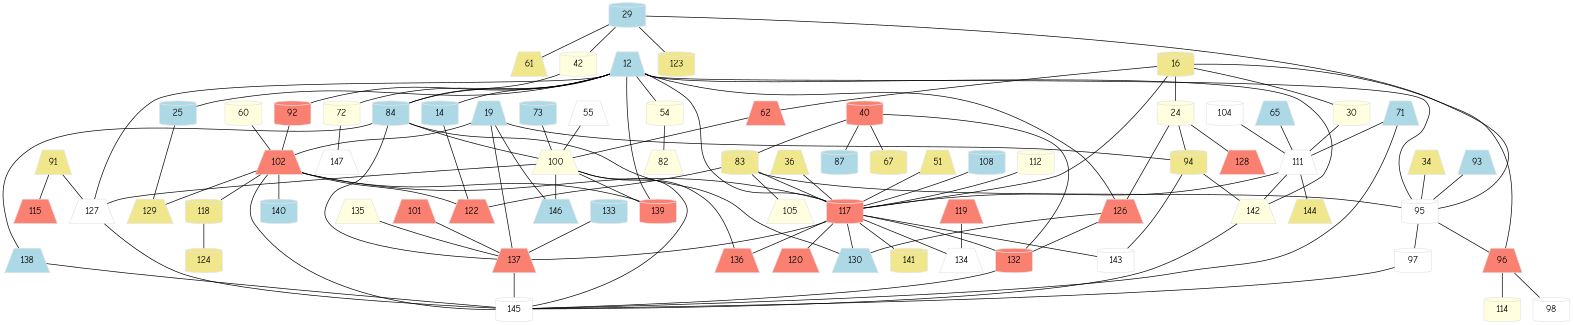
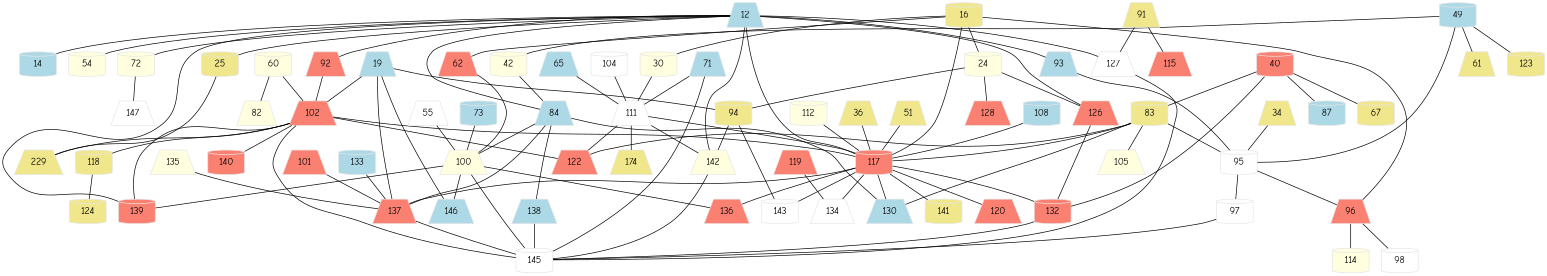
  graph {
    fontname="Comic Neue"
    node [color=gray90 fillcolor=lightblue fontname="Comic Neue" shape=trapezium style=filled]
    edge [fontname="Comic Neue"]
    12 [super="+11+2"]
    14 [shape=cylinder]
-   25 [shape=cylinder]
+   25 [fillcolor=khaki shape=cylinder]
    54 [fillcolor=lightyellow shape=cylinder]
    72 [fillcolor=lightyellow shape=cylinder]
-   84 [shape=cylinder super="+13"]
+   84 [super="+13"]
    95 [fillcolor=white shape=cylinder super="+22"]
    117 [fillcolor=salmon shape=cylinder super="+9+66+80"]
    126 [fillcolor=salmon super="+28"]
    127 [fillcolor=white super="+50+88"]
    139 [fillcolor=salmon shape=cylinder]
    142 [fillcolor=lightyellow super="+64"]
-   92 [fillcolor=salmon shape=cylinder]
-   129 [fillcolor=khaki]
+   92 [fillcolor=salmon]
+   129 [fillcolor=khaki label=229]
    82 [fillcolor=lightyellow]
    60 [fillcolor=lightyellow shape=cylinder]
    102 [fillcolor=salmon super="+33+70+77"]
    147 [fillcolor=white]
    100 [fillcolor=lightyellow super="+76+48+15"]
    130 [super="+123+106"]
    137 [fillcolor=salmon super="+59+121+99"]
    138 [super="+113"]
    96 [fillcolor=salmon super="+63"]
    97 [fillcolor=white shape=cylinder]
    132 [fillcolor=salmon shape=cylinder super="+78+69"]
    143 [fillcolor=white shape=cylinder]
    136 [fillcolor=salmon super="+39"]
    120 [fillcolor=salmon]
    134 [fillcolor=white super="+86"]
    141 [fillcolor=khaki shape=cylinder]
    145 [fillcolor=white shape=cylinder super="+131+103"]
    16 [fillcolor=khaki shape=cylinder super="+8"]
    24 [fillcolor=lightyellow shape=cylinder]
    30 [fillcolor=lightyellow shape=cylinder]
    62 [fillcolor=salmon super="+49+58"]
    94 [fillcolor=khaki shape=cylinder super="+52+53"]
    128 [fillcolor=salmon]
    111 [fillcolor=white super="+110+32"]
    98 [fillcolor=white shape=cylinder]
    114 [fillcolor=lightyellow shape=cylinder super="+109"]
-   29 [shape=cylinder]
+   29 [shape=cylinder label=49]
    42 [fillcolor=lightyellow shape=cylinder]
    61 [fillcolor=khaki]
    n44 [fillcolor=khaki label=123 shape=cylinder]
    122 [fillcolor=salmon super="+116"]
-   144 [fillcolor=khaki]
+   144 [fillcolor=khaki label=174]
    34 [fillcolor=khaki]
    36 [fillcolor=khaki]
    40 [fillcolor=salmon shape=cylinder]
    67 [fillcolor=khaki shape=cylinder]
    83 [fillcolor=khaki shape=cylinder super="+68"]
    87 [shape=cylinder]
    105 [fillcolor=lightyellow]
    51 [fillcolor=khaki]
    146
    55 [fillcolor=white]
    118 [fillcolor=khaki shape=cylinder]
-   140 [shape=cylinder]
+   140 [fillcolor=salmon shape=cylinder]
    65
    71
    73 [shape=cylinder]
    n62 [label=19]
    91 [fillcolor=khaki]
    115 [fillcolor=salmon]
    93
    101 [fillcolor=salmon]
    124 [fillcolor=khaki shape=cylinder]
    104 [fillcolor=white shape=cylinder]
    108 [shape=cylinder]
    112 [fillcolor=lightyellow shape=cylinder]
    119 [fillcolor=salmon]
    133 [shape=cylinder]
    135 [fillcolor=lightyellow]
    12 -- 14
    12 -- 25
    12 -- 54
    12 -- 72
    12 -- 84 [weight=2]
-   12 -- 95
+   12 -- 93
    12 -- 117 [weight=4]
    12 -- 126
    12 -- 127 [weight=3]
    12 -- 139
    12 -- 142 [weight=2]
    12 -- 92
    25 -- 129
-   54 -- 82
+   60 -- 82
    72 -- 147
    84 -- 100 [weight=2]
    84 -- 130
    84 -- 137
    84 -- 138
    95 -- 96
    95 -- 97
    117 -- 130
    117 -- 137 [weight=2]
    117 -- 132 [weight=2]
    117 -- 143
    117 -- 136 [weight=3]
    117 -- 120
    117 -- 134
    117 -- 141
    126 -- 132
    127 -- 145
    142 -- 145
    92 -- 102
    60 -- 102
    102 -- 117 [weight=4]
    102 -- 139
    102 -- 129
    102 -- 145 [weight=3]
    102 -- 122
    102 -- 118
    102 -- 140
-   100 -- 127
    100 -- 139
    100 -- 136
    100 -- 145
    100 -- 146
    137 -- 145
    138 -- 145
    96 -- 98
    96 -- 114 [weight=2]
    97 -- 145
    132 -- 145
    16 -- 117
    16 -- 96
    16 -- 24 [weight=2]
    16 -- 30
    16 -- 62
    24 -- 126
    24 -- 94
    24 -- 128
    30 -- 111
    62 -- 100
    94 -- 142
    94 -- 143
    111 -- 117
    111 -- 142
-   14 -- 122
+   111 -- 122
    111 -- 144
    29 -- 95
    29 -- 42
    29 -- 61
    29 -- n44
    42 -- 84
    34 -- 95
    36 -- 117
    40 -- 132
    40 -- 67
    40 -- 83
    40 -- 87
    83 -- 95 [weight=2]
    83 -- 117 [weight=2]
-   126 -- 130
+   83 -- 130
    83 -- 122
    83 -- 105
    51 -- 117
    55 -- 100
    118 -- 124
    65 -- 111
    71 -- 145
    71 -- 111
    73 -- 100
    n62 -- 102
    n62 -- 137
    n62 -- 94
    n62 -- 146
    91 -- 127
    91 -- 115
    93 -- 95
    101 -- 137
    104 -- 111
    108 -- 117
    112 -- 117
    119 -- 134
    133 -- 137
    135 -- 137
  }
